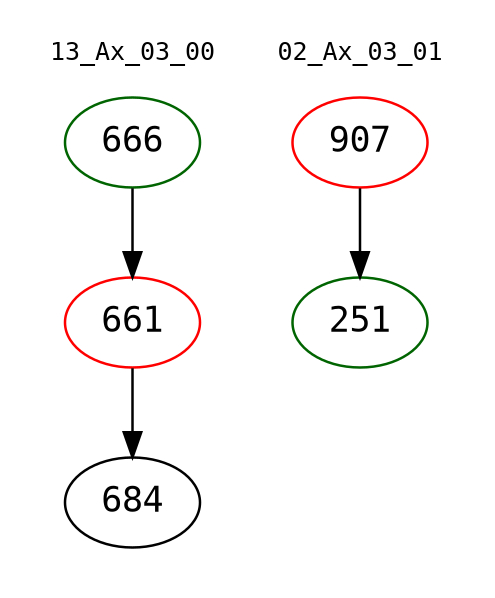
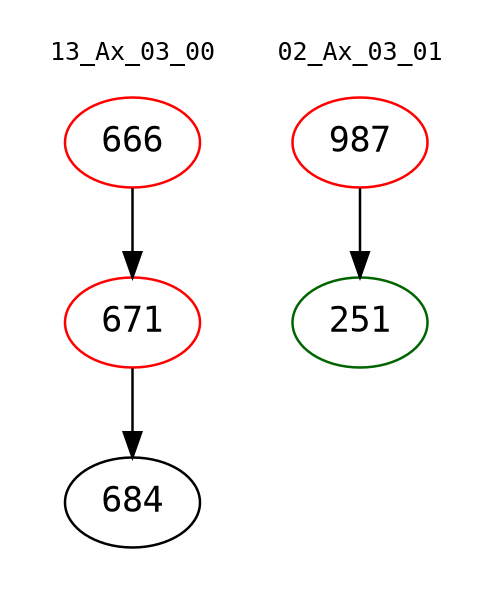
  digraph {
    fontname="DejaVu Sans Mono"
    node [color=darkgreen fontname="DejaVu Sans Mono"]
    edge [color=black fontname="DejaVu Sans Mono"]
-   n1 [label=666]
-   n2 [color=red label=661]
+   n1 [color=red label=666]
+   n2 [color=red label=671]
    n3 [color=black label=684]
-   n4 [color=red label=907]
+   n4 [color=red label=987]
    n5 [label=251]
    subgraph cluster_1 {
      color=white
      fontsize=10
      label="13_Ax_03_00"
      n1
      n2
      n3
    }
    subgraph cluster_2 {
      color=white
      fontsize=10
      label="02_Ax_03_01"
      n4
      n5
    }
    n1 -> n2
    n2 -> n3
    n4 -> n5
  }
